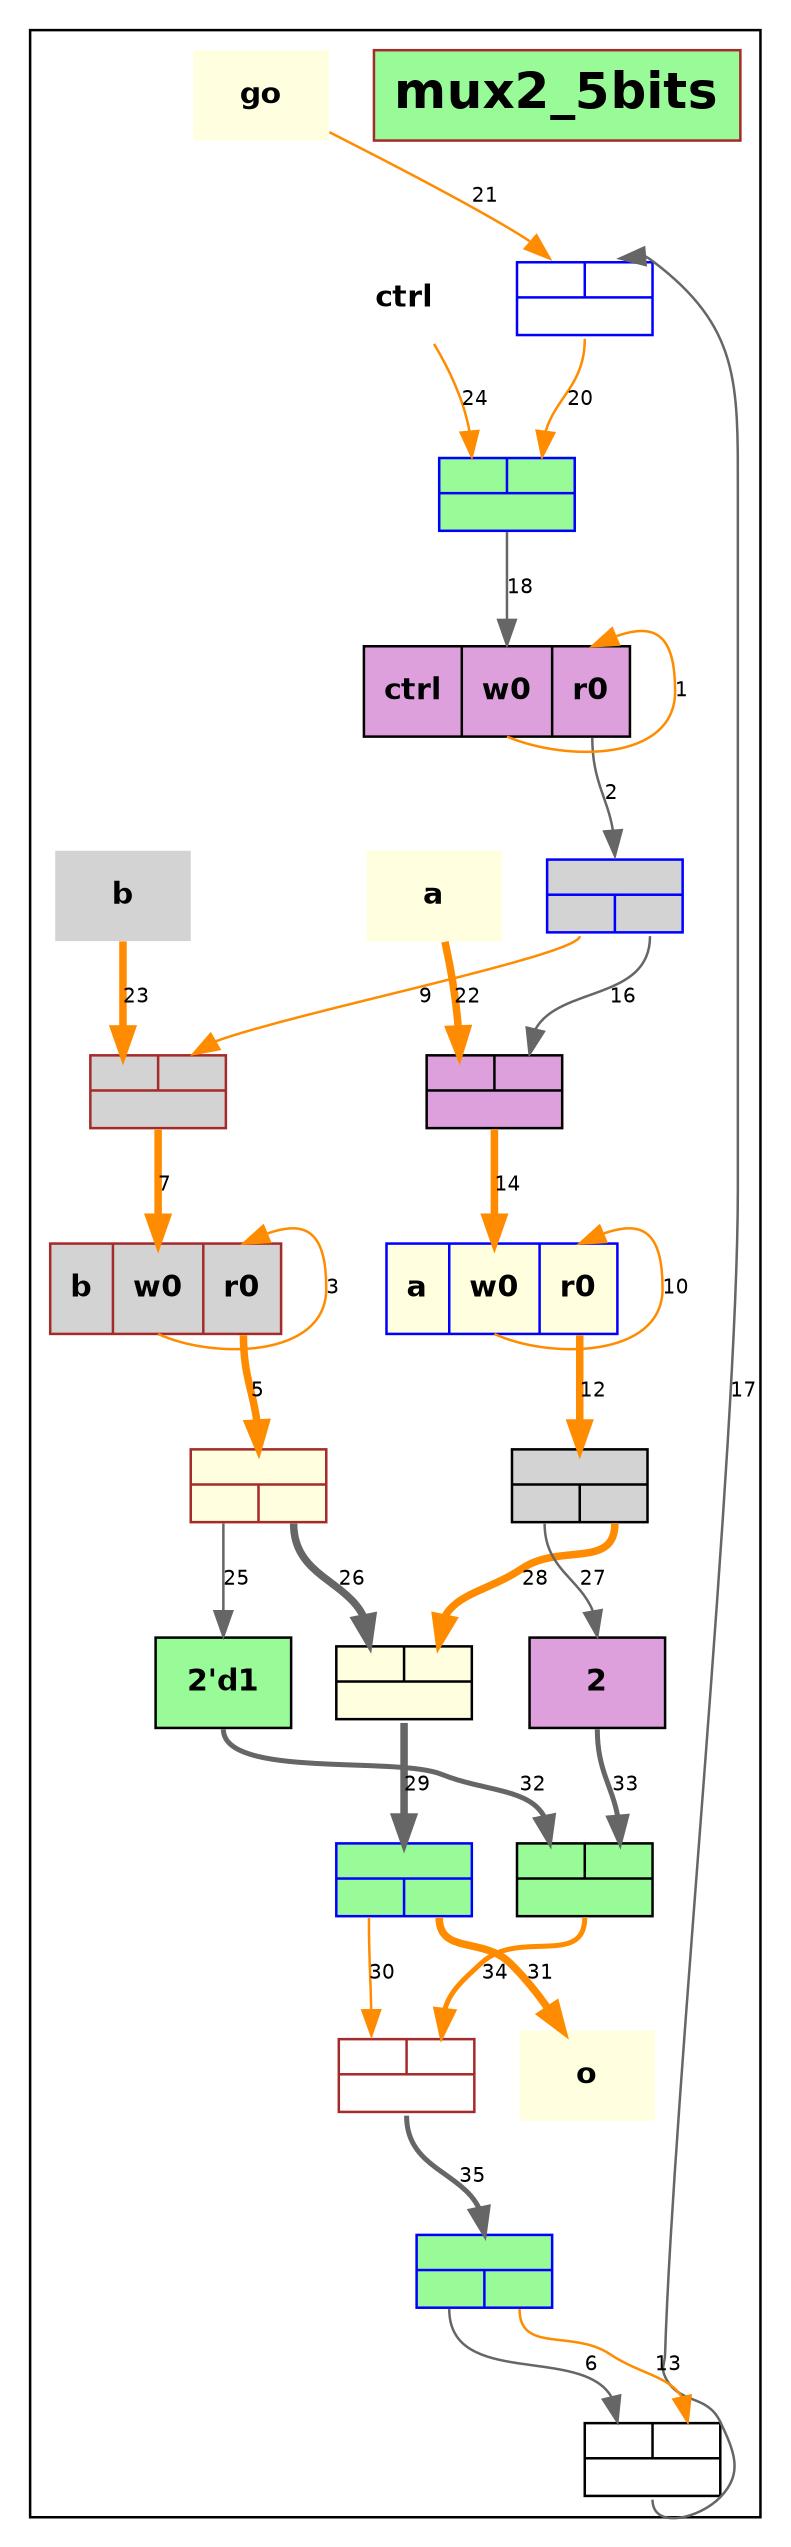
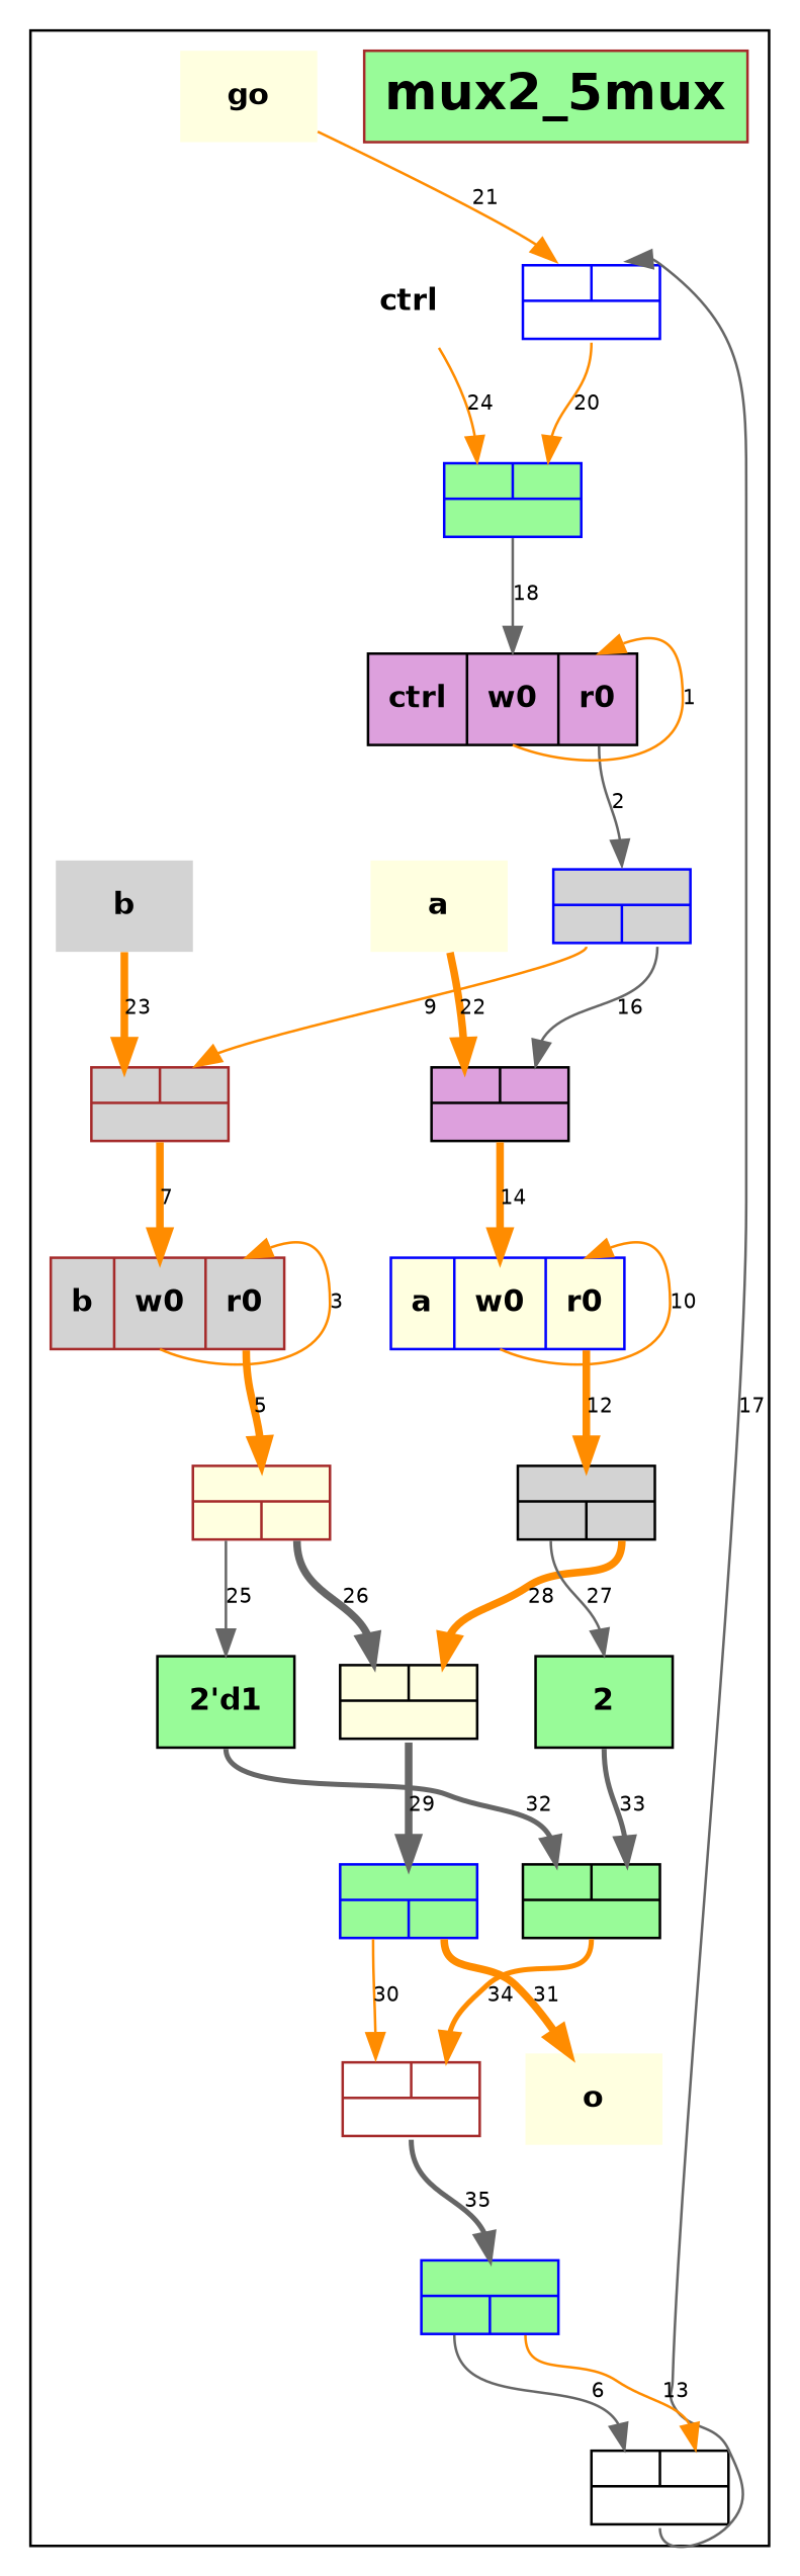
  digraph {
    node [color=brown fillcolor=palegreen fontname="Helvetica-Bold" fontsize=2 shape=record style=filled nojustify=true]
    edge [arrowhead=normal color=darkorange fontname=Helvetica fontsize=8 headport="i0:n" labelfontname=Helvetica labelfontsize=8 penwidth=1 style=solid tailport="o:s" weight=1]
-   n1 [fontsize=20 label=mux2_5bits shape=box nojustify=""]
+   n1 [fontsize=20 label=mux2_5mux shape=box nojustify=""]
    n2 [fillcolor=lightyellow fontsize=12 label=go portref=0 shape=none style="bold,filled" nojustify=""]
    n3 [color=blue compref=11 fillcolor=white height=0.4 label="{{<i0>|<i1>}|{<o>}}"]
    n4 [fillcolor=lightyellow fontsize=12 label=a portref=1 shape=none style="bold,filled" nojustify=""]
    n5 [color=black compref=12 fillcolor=plum height=0.4 label="{{<i0>|<i1>}|{<o>}}"]
    n6 [fillcolor=lightgrey fontsize=12 label=b portref=2 shape=none style="bold,filled" nojustify=""]
    n7 [compref=13 fillcolor=lightgrey height=0.4 label="{{<i0>|<i1>}|{<o>}}"]
    n8 [fillcolor=white fontsize=12 label=ctrl portref=3 shape=none style="bold,filled" nojustify=""]
    n9 [color=blue compref=14 height=0.4 label="{{<i0>|<i1>}|{<o>}}"]
    n10 [fillcolor=lightyellow fontsize=12 label=o portref=4 shape=none style="bold,filled" nojustify=""]
    n11 [compref=2 fillcolor=lightgrey fontsize=12 label="b|<w0>w0|<r0>r0" nojustify=""]
    n12 [compref=15 fillcolor=lightyellow height=0.4 label="{{<i>}|{<o0>|<o1>}}"]
    n13 [color=blue compref=5 fillcolor=lightyellow fontsize=12 label="a|<w0>w0|<r0>r0" nojustify=""]
    n14 [color=black compref=16 fillcolor=lightgrey height=0.4 label="{{<i>}|{<o0>|<o1>}}"]
    n15 [color=blue compref=7 fillcolor=lightgrey height=0.4 label="{{<i>}|{<o0>|<o1>}}"]
    n16 [color=black compref=8 fillcolor=white height=0.4 label="{{<i0>|<i1>}|{<o>}}"]
    n17 [color=black compref=9 fillcolor=plum fontsize=12 label="ctrl|<w0>w0|<r0>r0" nojustify=""]
    n18 [color=black compref=17 fillcolor=lightyellow height=0.4 label="{{<i0>|<i1>}|{<o>}}"]
    n19 [color=black compref=19 fontsize=12 label="2'd1"]
-   n20 [color=black compref=20 fillcolor=plum fontsize=12 label=2]
+   n20 [color=black compref=20 fontsize=12 label=2]
    n21 [color=blue compref=18 height=0.4 label="{{<i>}|{<o0>|<o1>}}"]
    n22 [compref=22 fillcolor=white height=0.4 label="{{<i0>|<i1>}|{<o>}}"]
    n23 [color=black compref=21 height=0.4 label="{{<i0>|<i1>}|{<o>}}"]
    n24 [color=blue compref=23 height=0.4 label="{{<i>}|{<o0>|<o1>}}"]
    subgraph cluster_1 {
      n1
      n2
      n3
      n4
      n5
      n6
      n7
      n8
      n9
      n10
      n11
      n12
      n13
      n14
      n15
      n16
      n17
      n18
      n19
      n20
      n21
      n22
      n23
      n24
    }
    n2 -> n3 [label=21 linkref=21]
    n3 -> n9 [headport="i1:n" label=20 linkref=20]
    n4 -> n5 [label=22 linkref=22 penwidth=3 weight=3]
    n5 -> n13 [headport="w0:n" label=14 linkref=14 penwidth=3 style=bold weight=3]
    n6 -> n7 [label=23 linkref=23 penwidth=3 style=bold weight=3]
    n7 -> n11 [headport="w0:n" label=7 linkref=7 penwidth=3 weight=3]
    n8 -> n9 [label=24 linkref=24]
    n9 -> n17 [color=gray40 headport="w0:n" label=18 linkref=18 style=bold]
    n11 -> n11 [headport="r0:n" label=3 linkref=3 tailport="w0:s"]
    n11 -> n12 [headport="i:n" label=5 linkref=5 penwidth=3 tailport="r0:s" weight=3]
    n12 -> n18 [color=gray40 label=26 linkref=26 penwidth=3 style=bold tailport="o1:s" weight=3]
    n12 -> n19 [color=gray40 headport=n label=25 linkref=25 tailport="o0:s"]
    n13 -> n13 [headport="r0:n" label=10 linkref=10 tailport="w0:s"]
    n13 -> n14 [headport="i:n" label=12 linkref=12 penwidth=3 tailport="r0:s" weight=3]
    n14 -> n18 [headport="i1:n" label=28 linkref=28 penwidth=3 tailport="o1:s" weight=3]
    n14 -> n20 [color=gray40 headport=n label=27 linkref=27 tailport="o0:s"]
    n15 -> n5 [color=gray40 headport="i1:n" label=16 linkref=16 tailport="o1:s"]
    n15 -> n7 [headport="i1:n" label=9 linkref=9 style=bold tailport="o0:s"]
    n16 -> n3 [color=gray40 headport="i1:n" label=17 linkref=17]
    n17 -> n15 [color=gray40 headport="i:n" label=2 linkref=2 style=bold tailport="r0:s"]
    n17 -> n17 [headport="r0:n" label=1 linkref=1 style=bold tailport="w0:s"]
    n18 -> n21 [color=gray40 headport="i:n" label=29 linkref=29 penwidth=3 style=bold weight=3]
    n19 -> n23 [color=gray40 label=32 linkref=32 penwidth=2 style=bold tailport=s weight=2]
    n20 -> n23 [color=gray40 headport="i1:n" label=33 linkref=33 penwidth=2 tailport=s weight=2]
    n21 -> n10 [label=31 linkref=31 penwidth=3 tailport="o1:s" weight=3]
    n21 -> n22 [label=30 linkref=30 tailport="o0:s"]
    n22 -> n24 [color=gray40 headport="i:n" label=35 linkref=35 penwidth=2 weight=2]
    n23 -> n22 [headport="i1:n" label=34 linkref=34 penwidth=2 style=bold weight=2]
    n24 -> n16 [color=gray40 label=6 linkref=6 style=bold tailport="o0:s"]
    n24 -> n16 [headport="i1:n" label=13 linkref=13 style=bold tailport="o1:s"]
  }
